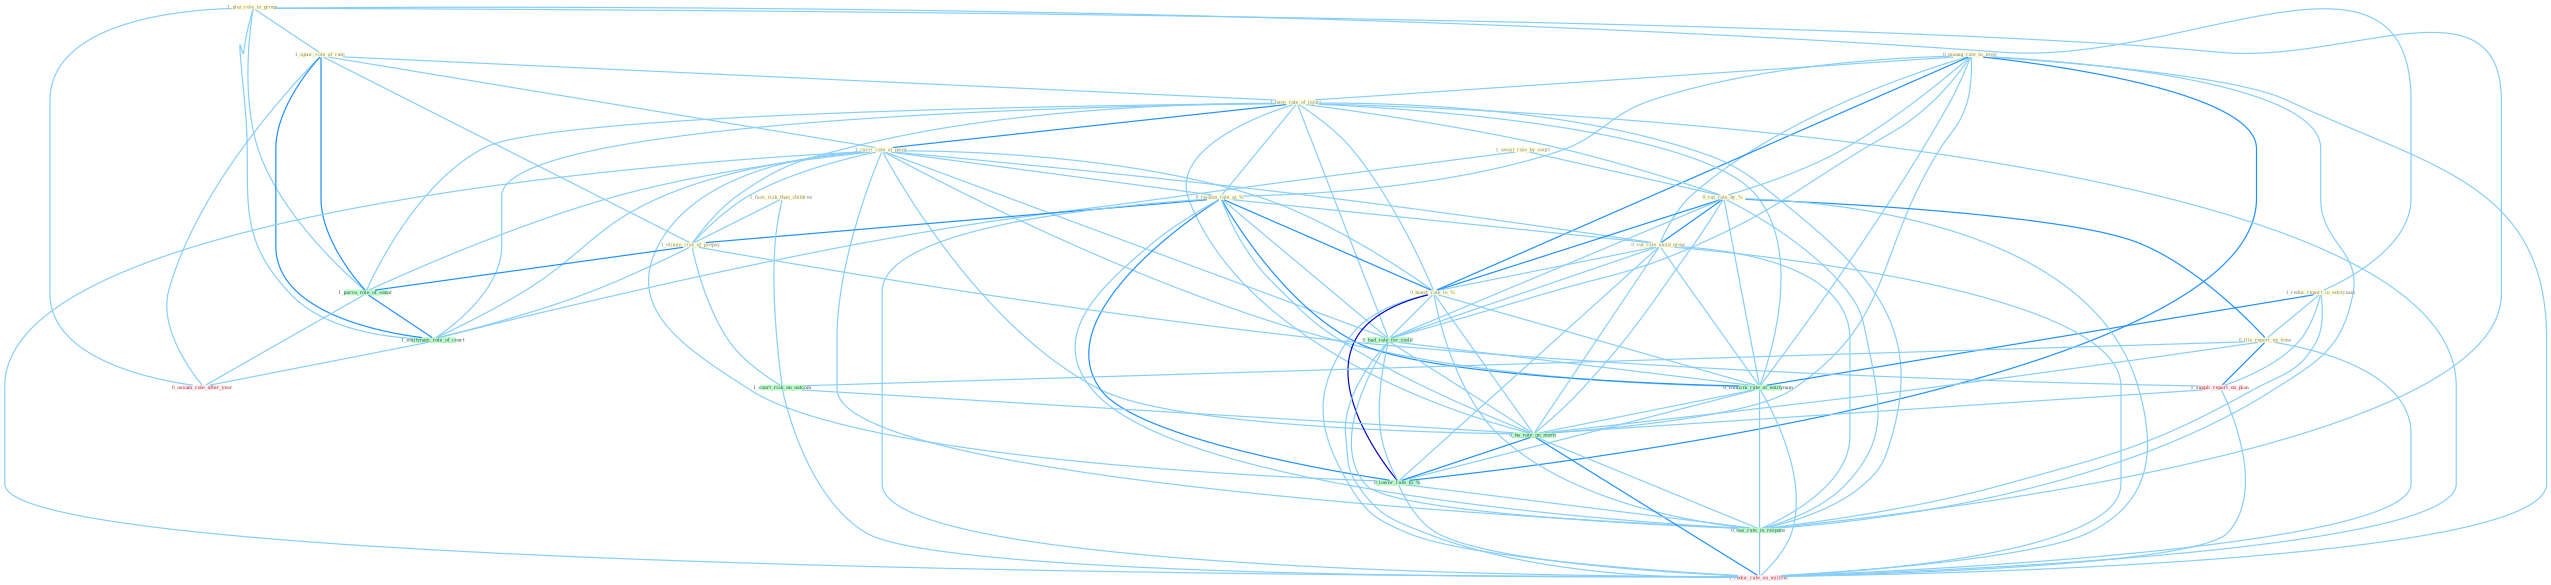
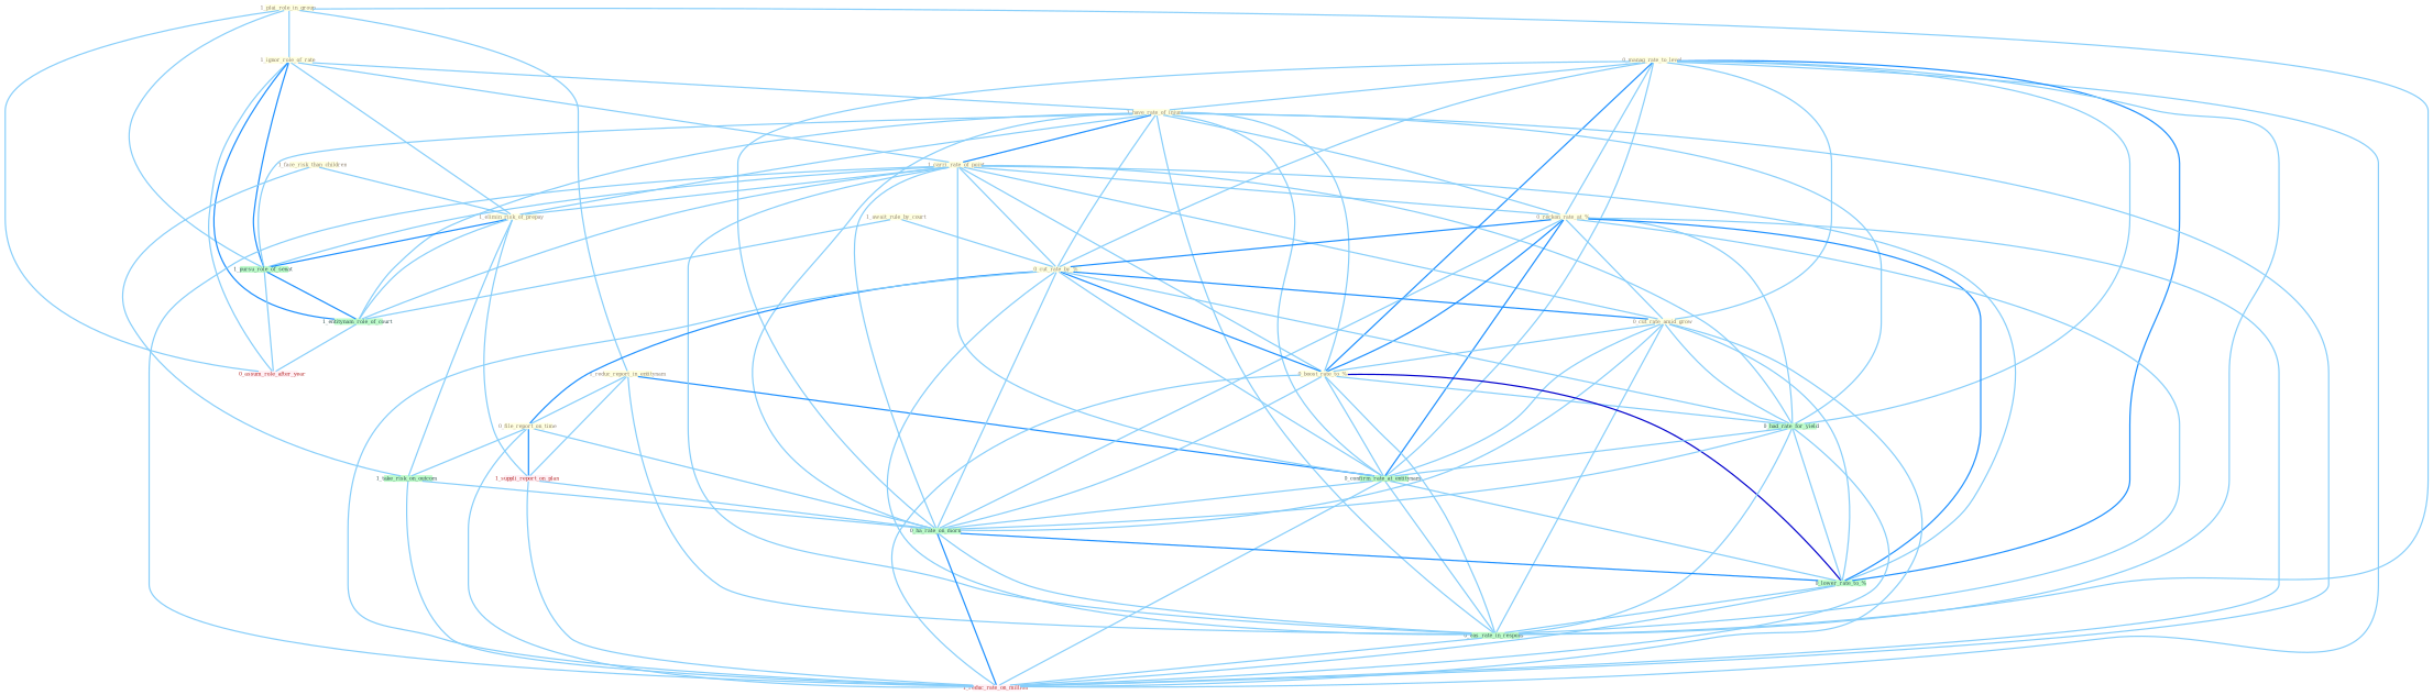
  graph {
    node [color="#ffffe0" fixedsize=true fontcolor="#8b7d6b" fontsize=4 shape=polygon style=filled]
    edge [color="#87cefa" w=1]
    "0_manag_rate_to_level " [height=.06 width=.5]
    "1_plai_role_in_group " [height=.06 width=.5]
    "1_ignor_role_of_rate " [height=.06 width=.5]
    "1_await_rule_by_court " [height=.06 width=.5]
    "1_have_rate_of_injuri " [height=.06 width=.5]
    n6 [height=.06 label="1_reduc_report_in_entitynam" width=.5]
    "1_carri_rate_of_point " [height=.06 width=.5]
    "0_reckon_rate_at_% " [height=.06 width=.5]
    "1_face_risk_than_children " [height=.06 width=.5]
    "0_cut_rate_by_% " [height=.06 width=.5]
    "0_cut_rate_amid_grow " [height=.06 width=.5]
    "0_boost_rate_to_% " [height=.06 width=.5]
    "1_elimin_risk_of_prepay " [height=.06 width=.5]
    "0_file_report_on_time " [height=.06 width=.5]
    "1_suppli_report_on_plan " [color="#fff0f5" fontcolor="#b22222" height=.06 width=.5]
    "1_reduc_rate_on_million " [color="#fff0f5" fontcolor="#b22222" height=.06 width=.5]
    "0_assum_role_after_year " [color="#fff0f5" fontcolor="#b22222" height=.06 width=.5]
    "0_had_rate_for_yield " [color="#BDFCC9" fontcolor="#2f4f4f" height=.06 width=.5]
    "0_confirm_rate_at_entitynam " [color="#BDFCC9" fontcolor="#2f4f4f" height=.06 width=.5]
    "0_ha_rate_on_morn " [color="#BDFCC9" fontcolor="#2f4f4f" height=.06 width=.5]
    "0_lower_rate_to_% " [color="#BDFCC9" fontcolor="#2f4f4f" height=.06 width=.5]
    "0_eas_rate_in_respons " [color="#BDFCC9" fontcolor="#2f4f4f" height=.06 width=.5]
    "1_pursu_role_of_senat " [color="#BDFCC9" fontcolor="#2f4f4f" height=.06 width=.5]
    "1_entitynam_role_of_court " [color="#BDFCC9" fontcolor="#2f4f4f" height=.06 width=.5]
-   "1_take_risk_on_outcom " [color="#BDFCC9" fontcolor="#2f4f4f" height=.06 width=.5 label="1_court_risk_on_outcom"]
+   "1_take_risk_on_outcom " [color="#BDFCC9" fontcolor="#2f4f4f" height=.06 width=.5]
    subgraph sub_1 {
      "0_manag_rate_to_level "
      "1_plai_role_in_group "
      "1_ignor_role_of_rate "
      "1_await_rule_by_court "
      "1_have_rate_of_injuri "
      n6
      "1_carri_rate_of_point "
      "0_reckon_rate_at_% "
      "1_face_risk_than_children "
      "0_cut_rate_by_% "
      "0_cut_rate_amid_grow "
      "0_boost_rate_to_% "
      "1_elimin_risk_of_prepay "
      "0_file_report_on_time "
    }
    subgraph sub_2 {
      "1_suppli_report_on_plan "
      "1_reduc_rate_on_million "
      "0_assum_role_after_year "
    }
    "0_manag_rate_to_level " -- "1_have_rate_of_injuri "
    "0_manag_rate_to_level " -- "0_reckon_rate_at_% "
    "0_manag_rate_to_level " -- "0_cut_rate_by_% "
    "0_manag_rate_to_level " -- "0_cut_rate_amid_grow "
    "0_manag_rate_to_level " -- "0_boost_rate_to_% " [color="#1e90ff" w=2]
    "0_manag_rate_to_level " -- "1_reduc_rate_on_million "
    "0_manag_rate_to_level " -- "0_had_rate_for_yield "
    "0_manag_rate_to_level " -- "0_confirm_rate_at_entitynam "
    "0_manag_rate_to_level " -- "0_ha_rate_on_morn "
    "0_manag_rate_to_level " -- "0_lower_rate_to_% " [color="#1e90ff" w=2]
    "0_manag_rate_to_level " -- "0_eas_rate_in_respons "
    "1_plai_role_in_group " -- "1_ignor_role_of_rate "
    "1_plai_role_in_group " -- n6
    "1_plai_role_in_group " -- "0_assum_role_after_year "
    "1_plai_role_in_group " -- "0_eas_rate_in_respons "
    "1_plai_role_in_group " -- "1_pursu_role_of_senat "
-   "1_plai_role_in_group " -- "1_entitynam_role_of_court "
    "1_ignor_role_of_rate " -- "1_have_rate_of_injuri "
    "1_ignor_role_of_rate " -- "1_carri_rate_of_point "
    "1_ignor_role_of_rate " -- "1_elimin_risk_of_prepay "
    "1_ignor_role_of_rate " -- "0_assum_role_after_year "
    "1_ignor_role_of_rate " -- "1_pursu_role_of_senat " [color="#1e90ff" w=2]
    "1_ignor_role_of_rate " -- "1_entitynam_role_of_court " [color="#1e90ff" w=2]
    "1_await_rule_by_court " -- "0_cut_rate_by_% "
    "1_await_rule_by_court " -- "1_entitynam_role_of_court "
    "1_have_rate_of_injuri " -- "1_carri_rate_of_point " [color="#1e90ff" w=2]
    "1_have_rate_of_injuri " -- "0_reckon_rate_at_% "
    "1_have_rate_of_injuri " -- "0_cut_rate_by_% "
    "1_have_rate_of_injuri " -- "0_boost_rate_to_% "
    "1_have_rate_of_injuri " -- "1_elimin_risk_of_prepay "
    "1_have_rate_of_injuri " -- "1_reduc_rate_on_million "
    "1_have_rate_of_injuri " -- "0_had_rate_for_yield "
    "1_have_rate_of_injuri " -- "0_confirm_rate_at_entitynam "
    "1_have_rate_of_injuri " -- "0_ha_rate_on_morn "
    "1_have_rate_of_injuri " -- "0_eas_rate_in_respons "
    "1_have_rate_of_injuri " -- "1_pursu_role_of_senat "
    "1_have_rate_of_injuri " -- "1_entitynam_role_of_court "
    n6 -- "0_file_report_on_time "
    n6 -- "1_suppli_report_on_plan "
    n6 -- "0_confirm_rate_at_entitynam " [color="#1e90ff" w=2]
    n6 -- "0_eas_rate_in_respons "
    "1_carri_rate_of_point " -- "0_reckon_rate_at_% "
+   "1_carri_rate_of_point " -- "0_cut_rate_by_% "
    "1_carri_rate_of_point " -- "0_cut_rate_amid_grow "
    "1_carri_rate_of_point " -- "0_boost_rate_to_% "
    "1_carri_rate_of_point " -- "1_elimin_risk_of_prepay "
    "1_carri_rate_of_point " -- "1_reduc_rate_on_million "
    "1_carri_rate_of_point " -- "0_had_rate_for_yield "
    "1_carri_rate_of_point " -- "0_confirm_rate_at_entitynam "
    "1_carri_rate_of_point " -- "0_ha_rate_on_morn "
    "1_carri_rate_of_point " -- "0_lower_rate_to_% "
    "1_carri_rate_of_point " -- "0_eas_rate_in_respons "
    "1_carri_rate_of_point " -- "1_pursu_role_of_senat "
    "1_carri_rate_of_point " -- "1_entitynam_role_of_court "
-   "0_reckon_rate_at_% " -- "1_elimin_risk_of_prepay " [color="#1e90ff" w=2]
+   "0_reckon_rate_at_% " -- "0_cut_rate_by_% " [color="#1e90ff" w=2]
    "0_reckon_rate_at_% " -- "0_cut_rate_amid_grow "
    "0_reckon_rate_at_% " -- "0_boost_rate_to_% " [color="#1e90ff" w=2]
    "0_reckon_rate_at_% " -- "1_reduc_rate_on_million "
    "0_reckon_rate_at_% " -- "0_had_rate_for_yield "
    "0_reckon_rate_at_% " -- "0_confirm_rate_at_entitynam " [color="#1e90ff" w=2]
    "0_reckon_rate_at_% " -- "0_ha_rate_on_morn "
    "0_reckon_rate_at_% " -- "0_lower_rate_to_% " [color="#1e90ff" w=2]
    "0_reckon_rate_at_% " -- "0_eas_rate_in_respons "
    "1_face_risk_than_children " -- "1_elimin_risk_of_prepay "
    "1_face_risk_than_children " -- "1_take_risk_on_outcom "
    "0_cut_rate_by_% " -- "0_cut_rate_amid_grow " [color="#1e90ff" w=2]
    "0_cut_rate_by_% " -- "0_boost_rate_to_% " [color="#1e90ff" w=2]
    "0_cut_rate_by_% " -- "0_file_report_on_time " [color="#1e90ff" w=2]
    "0_cut_rate_by_% " -- "1_reduc_rate_on_million "
    "0_cut_rate_by_% " -- "0_had_rate_for_yield "
    "0_cut_rate_by_% " -- "0_confirm_rate_at_entitynam "
    "0_cut_rate_by_% " -- "0_ha_rate_on_morn "
    "0_cut_rate_by_% " -- "0_eas_rate_in_respons "
    "0_cut_rate_amid_grow " -- "0_boost_rate_to_% "
    "0_cut_rate_amid_grow " -- "1_reduc_rate_on_million "
    "0_cut_rate_amid_grow " -- "0_had_rate_for_yield "
    "0_cut_rate_amid_grow " -- "0_confirm_rate_at_entitynam "
    "0_cut_rate_amid_grow " -- "0_ha_rate_on_morn "
    "0_cut_rate_amid_grow " -- "0_lower_rate_to_% "
    "0_cut_rate_amid_grow " -- "0_eas_rate_in_respons "
    "0_boost_rate_to_% " -- "1_reduc_rate_on_million "
    "0_boost_rate_to_% " -- "0_had_rate_for_yield "
    "0_boost_rate_to_% " -- "0_confirm_rate_at_entitynam "
    "0_boost_rate_to_% " -- "0_ha_rate_on_morn "
    "0_boost_rate_to_% " -- "0_lower_rate_to_% " [color="#0000cd" w=3]
    "0_boost_rate_to_% " -- "0_eas_rate_in_respons "
    "1_elimin_risk_of_prepay " -- "1_suppli_report_on_plan "
    "1_elimin_risk_of_prepay " -- "1_pursu_role_of_senat " [color="#1e90ff"]
    "1_elimin_risk_of_prepay " -- "1_entitynam_role_of_court "
    "1_elimin_risk_of_prepay " -- "1_take_risk_on_outcom "
    "0_file_report_on_time " -- "1_suppli_report_on_plan " [color="#1e90ff" w=2]
    "0_file_report_on_time " -- "1_reduc_rate_on_million "
    "0_file_report_on_time " -- "0_ha_rate_on_morn "
    "0_file_report_on_time " -- "1_take_risk_on_outcom "
    "1_suppli_report_on_plan " -- "1_reduc_rate_on_million "
    "1_suppli_report_on_plan " -- "0_ha_rate_on_morn "
    "0_had_rate_for_yield " -- "1_reduc_rate_on_million "
    "0_had_rate_for_yield " -- "0_confirm_rate_at_entitynam "
    "0_had_rate_for_yield " -- "0_ha_rate_on_morn "
    "0_had_rate_for_yield " -- "0_lower_rate_to_% "
    "0_had_rate_for_yield " -- "0_eas_rate_in_respons "
    "0_confirm_rate_at_entitynam " -- "1_reduc_rate_on_million "
    "0_confirm_rate_at_entitynam " -- "0_ha_rate_on_morn "
    "0_confirm_rate_at_entitynam " -- "0_lower_rate_to_% "
    "0_confirm_rate_at_entitynam " -- "0_eas_rate_in_respons "
    "0_ha_rate_on_morn " -- "1_reduc_rate_on_million " [color="#1e90ff" w=2]
    "0_ha_rate_on_morn " -- "0_lower_rate_to_% " [color="#1e90ff"]
    "0_ha_rate_on_morn " -- "0_eas_rate_in_respons "
    "0_lower_rate_to_% " -- "1_reduc_rate_on_million "
    "0_lower_rate_to_% " -- "0_eas_rate_in_respons "
    "0_eas_rate_in_respons " -- "1_reduc_rate_on_million "
    "1_pursu_role_of_senat " -- "0_assum_role_after_year "
    "1_pursu_role_of_senat " -- "1_entitynam_role_of_court " [color="#1e90ff" w=2]
    "1_entitynam_role_of_court " -- "0_assum_role_after_year "
    "1_take_risk_on_outcom " -- "1_reduc_rate_on_million "
    "1_take_risk_on_outcom " -- "0_ha_rate_on_morn "
  }
